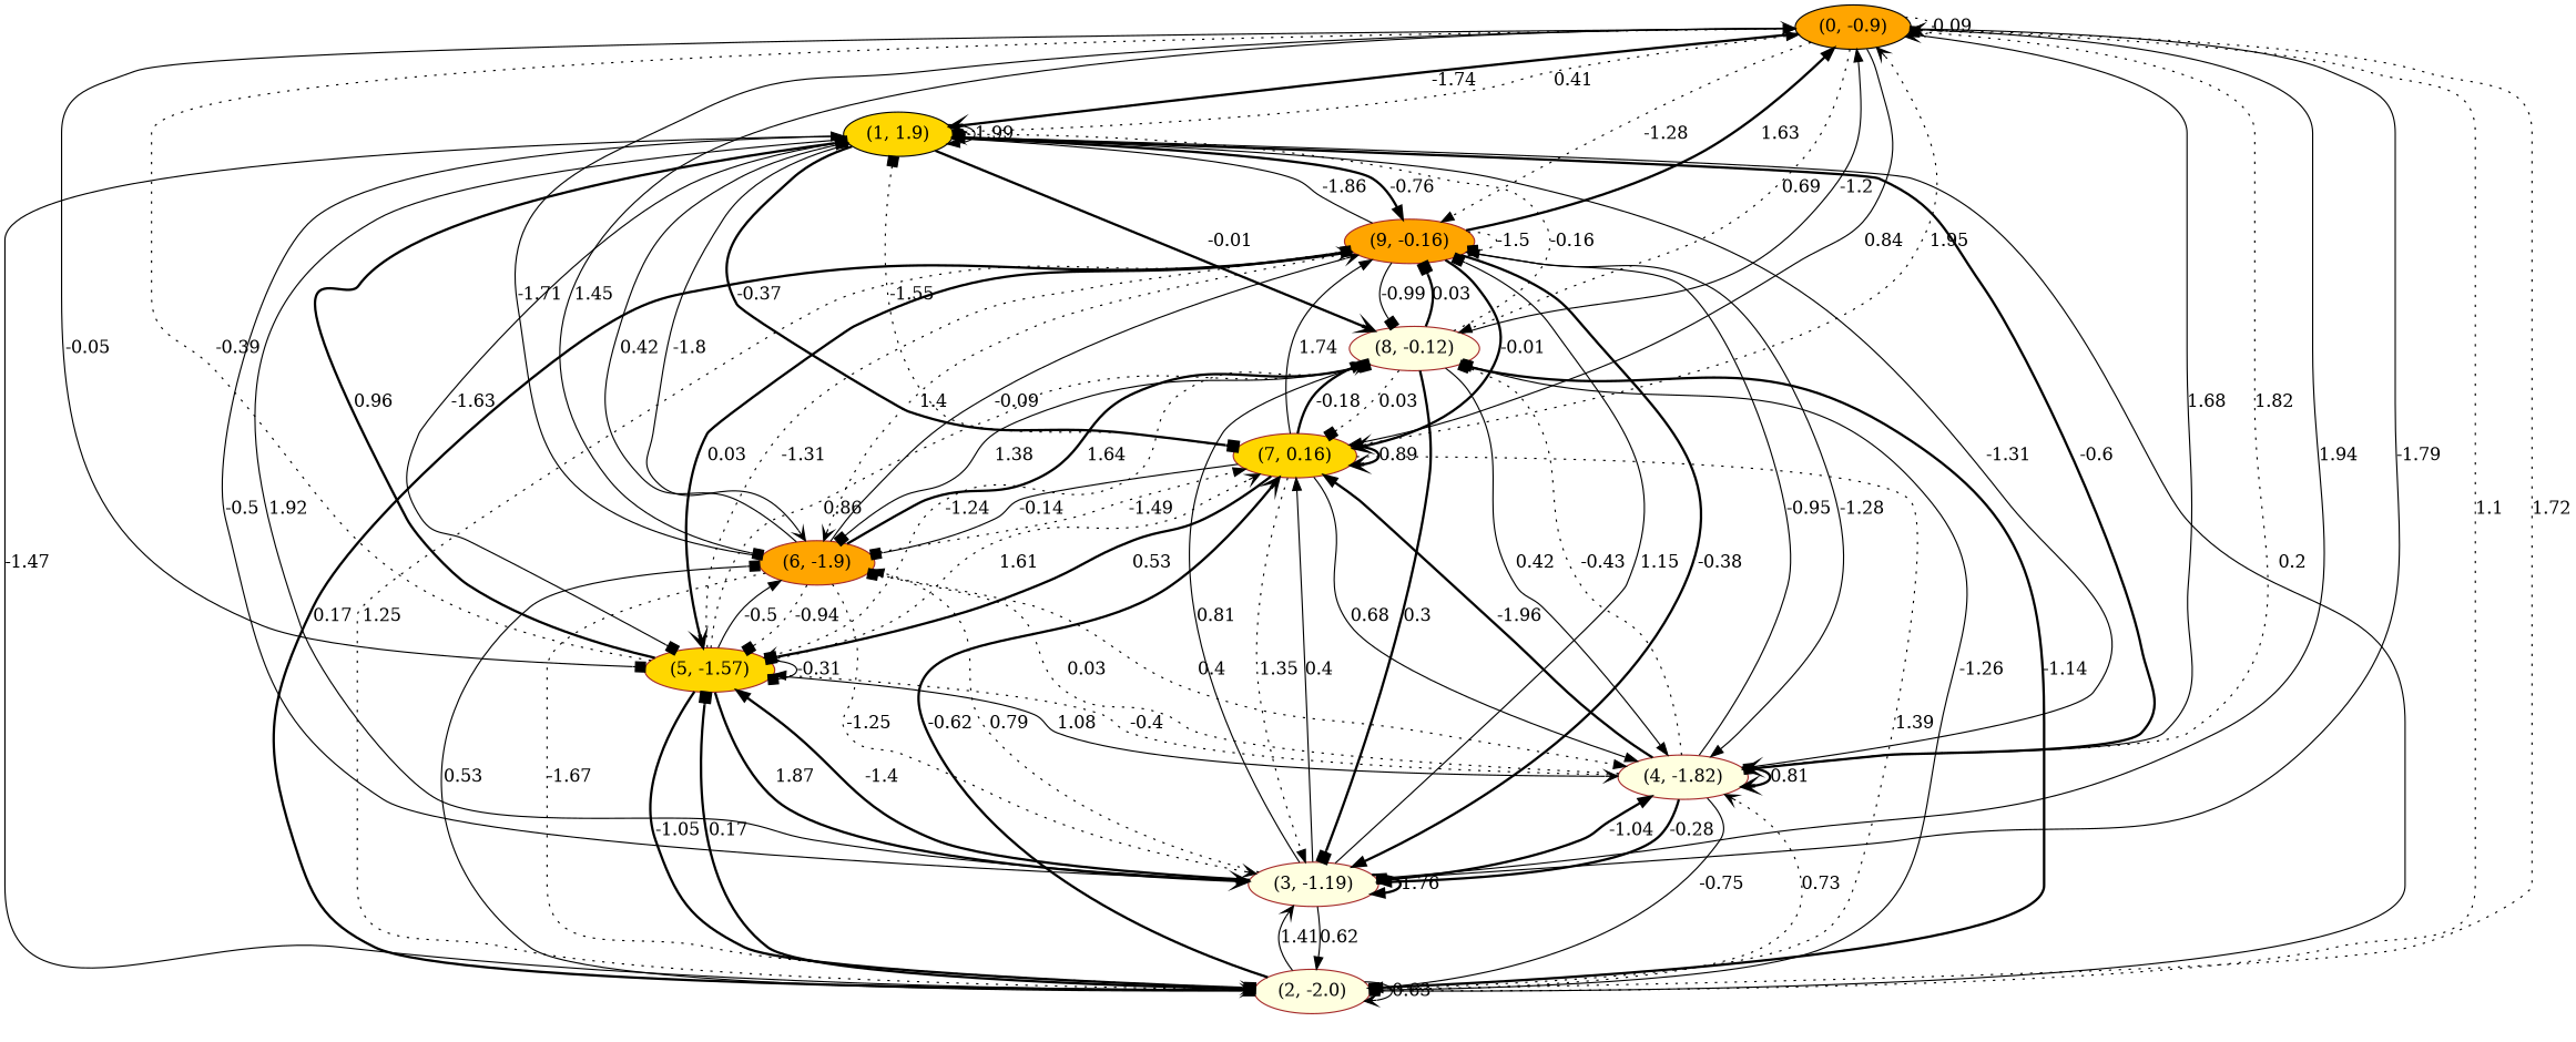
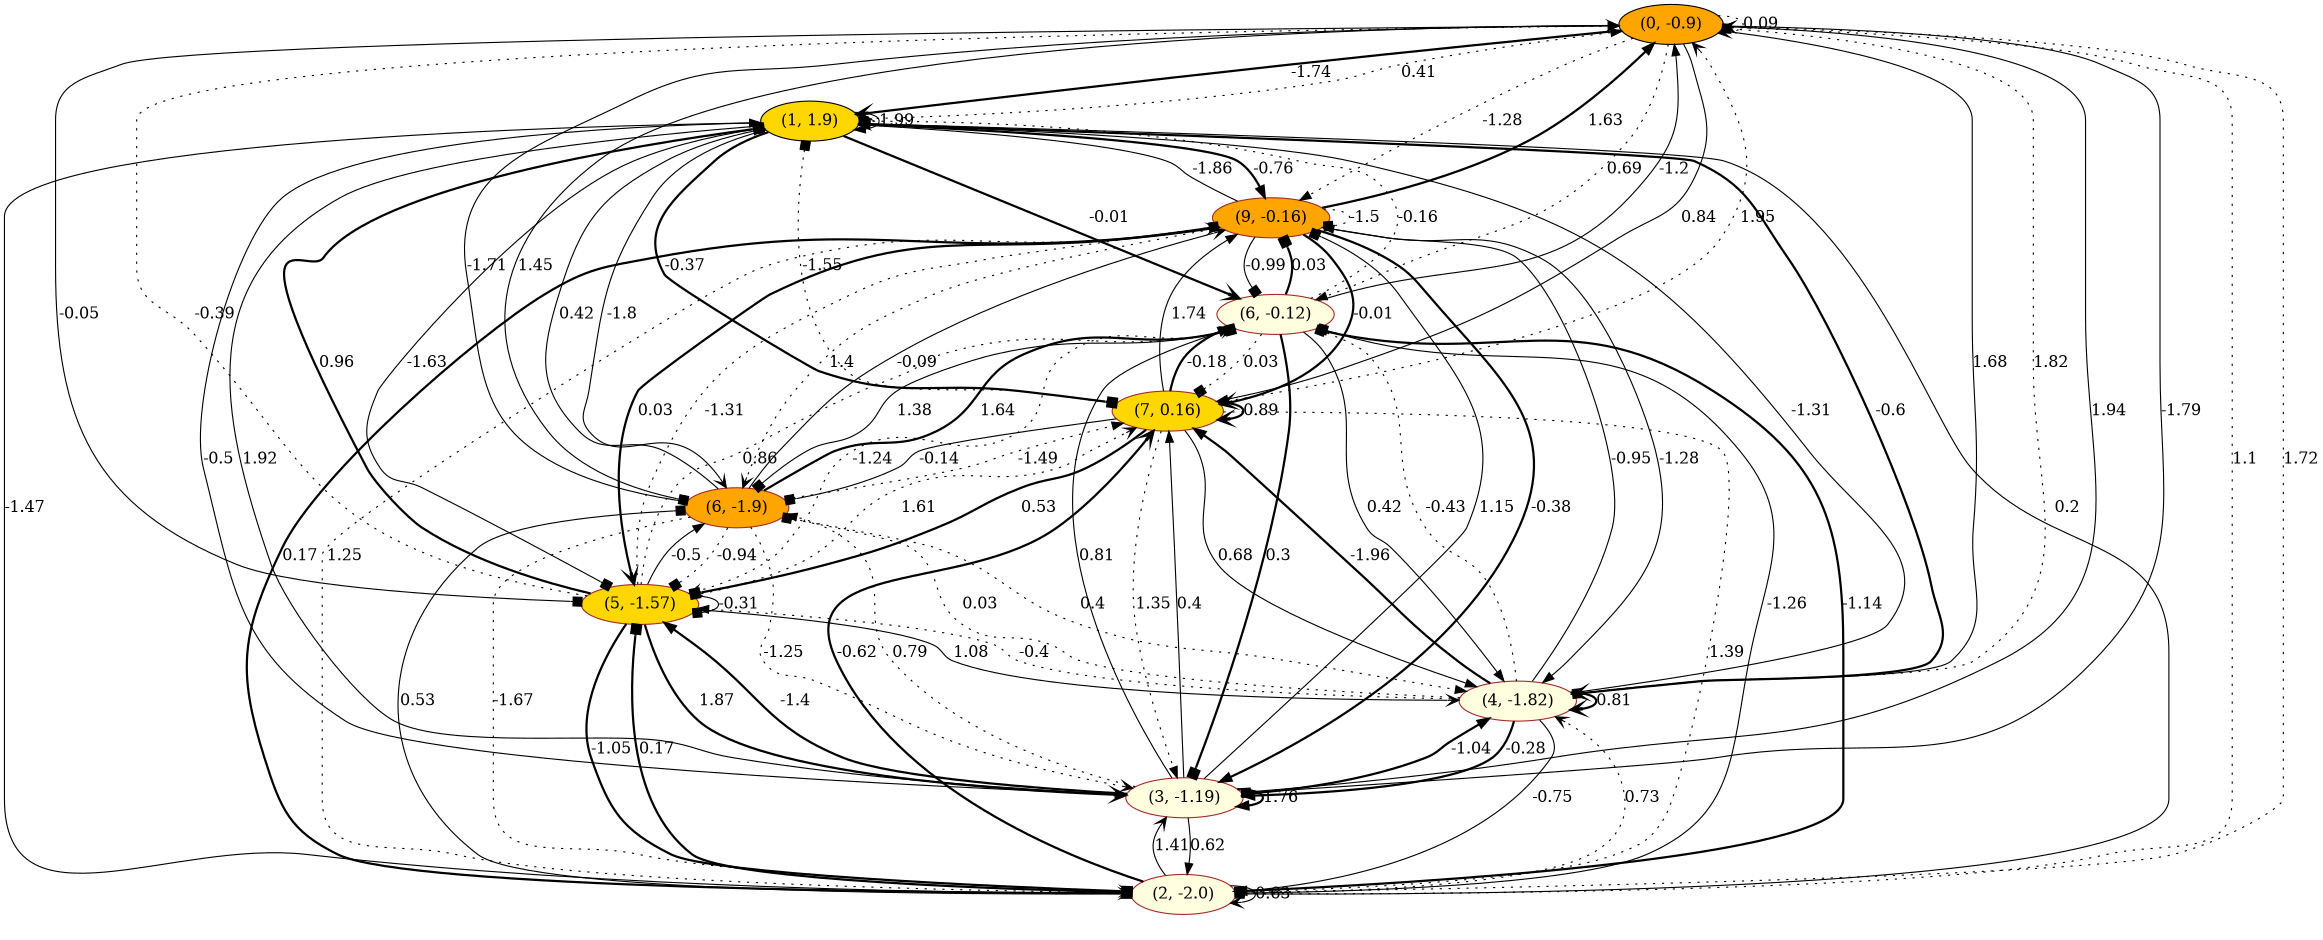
  digraph {
    node [color=brown fillcolor=lightyellow style=filled]
    edge [arrowhead=normal style=solid]
    n1 [color=black fillcolor=orange label="(0, -0.9)"]
    n2 [color=black fillcolor=gold label="(1, 1.9)"]
    n3 [label="(2, -2.0)"]
    n4 [label="(3, -1.19)"]
    n5 [label="(4, -1.82)"]
    n6 [fillcolor=gold label="(5, -1.57)"]
    n7 [fillcolor=orange label="(6, -1.9)"]
    n8 [fillcolor=gold label="(7, 0.16)"]
-   n9 [label="(8, -0.12)"]
+   n9 [label="(6, -0.12)"]
    n10 [fillcolor=orange label="(9, -0.16)"]
    n1 -> n1 [arrowhead=vee label=0.09 style=dotted]
    n1 -> n2 [arrowhead=vee label=-1.74 style=bold]
    n1 -> n3 [arrowhead=box label=1.1 style=dotted]
    n1 -> n4 [arrowhead=box label=-1.79]
    n1 -> n5 [arrowhead=box label=1.68]
    n1 -> n6 [arrowhead=box label=-0.05]
    n1 -> n7 [arrowhead=box label=1.45]
    n1 -> n8 [label=0.84]
    n1 -> n9 [label=0.69 style=dotted]
    n1 -> n10 [label=-1.28 style=dotted]
    n2 -> n1 [label=0.41 style=dotted]
    n2 -> n2 [label=1.99]
    n2 -> n3 [arrowhead=vee label=-1.47]
    n2 -> n4 [label=1.92]
    n2 -> n5 [arrowhead=vee label=-0.6 style=bold]
    n2 -> n6 [arrowhead=box label=-1.63]
    n2 -> n7 [arrowhead=vee label=-1.8]
    n2 -> n8 [arrowhead=box label=-0.37 style=bold]
    n2 -> n9 [arrowhead=vee label=-0.01 style=bold]
    n2 -> n10 [label=-0.76 style=bold]
    n3 -> n1 [arrowhead=vee label=1.72 style=dotted]
    n3 -> n2 [label=0.2]
    n3 -> n3 [arrowhead=vee label=0.63]
    n3 -> n4 [arrowhead=vee label=1.41]
    n3 -> n5 [arrowhead=vee label=0.73 style=dotted]
    n3 -> n6 [arrowhead=box label=0.17 style=bold]
    n3 -> n7 [arrowhead=box label=0.53]
    n3 -> n8 [arrowhead=vee label=-0.62 style=bold]
    n3 -> n9 [arrowhead=box label=-1.26]
    n3 -> n10 [arrowhead=vee label=1.25 style=dotted]
    n4 -> n1 [arrowhead=vee label=1.94]
    n4 -> n2 [label=-0.5]
    n4 -> n3 [label=0.62]
    n4 -> n4 [label=1.76 style=bold]
    n4 -> n5 [label=-1.04 style=bold]
    n4 -> n6 [label=-1.4 style=bold]
    n4 -> n7 [label=0.79 style=dotted]
    n4 -> n8 [label=0.4]
    n4 -> n9 [arrowhead=vee label=0.81]
    n4 -> n10 [arrowhead=box label=1.15]
    n5 -> n1 [arrowhead=box label=1.82 style=dotted]
    n5 -> n2 [arrowhead=vee label=-1.31]
    n5 -> n3 [arrowhead=box label=-0.75]
    n5 -> n4 [label=-0.28 style=bold]
    n5 -> n5 [arrowhead=vee label=0.81 style=bold]
    n5 -> n6 [label=-0.4 style=dotted]
    n5 -> n7 [arrowhead=box label=0.03 style=dotted]
    n5 -> n8 [label=-1.96 style=bold]
    n5 -> n9 [arrowhead=box label=-0.43 style=dotted]
    n5 -> n10 [label=-0.95]
    n6 -> n1 [label=-0.39 style=dotted]
    n6 -> n2 [arrowhead=box label=0.96 style=bold]
    n6 -> n3 [arrowhead=box label=-1.05 style=bold]
    n6 -> n4 [arrowhead=vee label=1.87 style=bold]
    n6 -> n5 [arrowhead=vee label=1.08]
    n6 -> n6 [arrowhead=box label=-0.31]
    n6 -> n7 [label=-0.5]
    n6 -> n8 [arrowhead=vee label=1.61 style=dotted]
    n6 -> n9 [label=0.86 style=dotted]
    n6 -> n10 [arrowhead=box label=-1.31 style=dotted]
    n7 -> n1 [arrowhead=vee label=-1.71]
    n7 -> n2 [label=0.42]
    n7 -> n3 [arrowhead=vee label=-1.67 style=dotted]
    n7 -> n4 [arrowhead=vee label=-1.25 style=dotted]
    n7 -> n5 [label=0.4 style=dotted]
    n7 -> n6 [arrowhead=box label=-0.94 style=dotted]
    n7 -> n8 [label=-1.49 style=dotted]
    n7 -> n9 [arrowhead=box label=1.64 style=bold]
    n7 -> n10 [arrowhead=vee label=-0.09]
    n8 -> n1 [arrowhead=vee label=1.95 style=dotted]
    n8 -> n2 [arrowhead=box label=-1.55 style=dotted]
    n8 -> n3 [arrowhead=box label=1.39 style=dotted]
    n8 -> n4 [label=1.35 style=dotted]
    n8 -> n5 [label=0.68]
    n8 -> n6 [arrowhead=box label=0.53 style=bold]
    n8 -> n7 [arrowhead=box label=-0.14]
    n8 -> n8 [arrowhead=vee label=0.89 style=bold]
    n8 -> n9 [label=-0.18 style=bold]
    n8 -> n10 [label=1.74]
    n9 -> n1 [label=-1.2]
    n9 -> n2 [arrowhead=box label=-0.16 style=dotted]
    n9 -> n3 [label=-1.14 style=bold]
    n9 -> n4 [arrowhead=box label=0.3 style=bold]
    n9 -> n5 [label=0.42]
    n9 -> n6 [arrowhead=vee label=-1.24 style=dotted]
    n9 -> n7 [arrowhead=box label=1.38]
    n9 -> n8 [arrowhead=box label=0.03 style=dotted]
    n9 -> n10 [arrowhead=box label=0.03 style=bold]
    n10 -> n1 [label=1.63 style=bold]
    n10 -> n2 [label=-1.86]
    n10 -> n3 [arrowhead=box label=0.17 style=bold]
    n10 -> n4 [label=-0.38 style=bold]
    n10 -> n5 [label=-1.28]
    n10 -> n6 [arrowhead=vee label=0.03 style=bold]
    n10 -> n7 [arrowhead=vee label=1.4 style=dotted]
    n10 -> n8 [arrowhead=vee label=-0.01 style=bold]
    n10 -> n9 [arrowhead=box label=-0.99]
    n10 -> n10 [arrowhead=box label=-1.5 style=dotted]
  }
